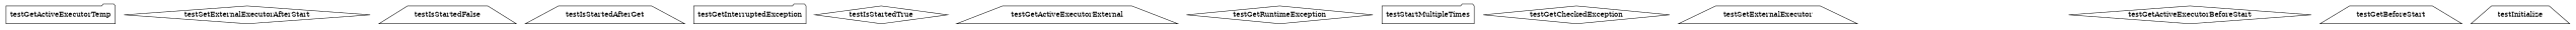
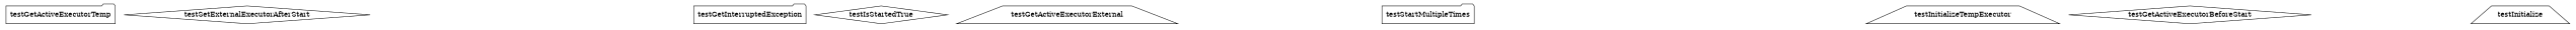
  digraph {
    node [shape=trapezium]
    testGetActiveExecutorTemp [shape=folder]
    testSetExternalExecutorAfterStart [shape=diamond]
-   testIsStartedFalse
-   testIsStartedAfterGet
    testGetInterruptedException [shape=folder]
    testIsStartedTrue [shape=diamond]
    testGetActiveExecutorExternal
-   testGetRuntimeException [shape=diamond]
    testStartMultipleTimes [shape=folder]
-   testGetCheckedException [shape=diamond]
-   testSetExternalExecutor
+   testInitializeTempExecutor
    testGetActiveExecutorBeforeStart [shape=diamond]
-   testGetBeforeStart
    testInitialize
  }
